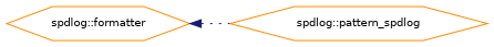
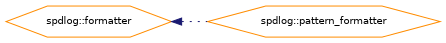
  digraph {
    rankdir=LR
    node [color=darkorange fillcolor=white fontname=Helvetica fontsize=10 shape=hexagon style=filled]
    n1 [height=0.2 label="spdlog::formatter" width=0.4]
-   n2 [height=0.2 label="spdlog::pattern_spdlog" width=0.4]
+   n2 [height=0.2 label="spdlog::pattern_formatter" width=0.4]
    n1 -> n2 [color=midnightblue dir=back fontname=Helvetica fontsize=10 labelfontname=Helvetica labelfontsize=10 style=dotted]
  }
